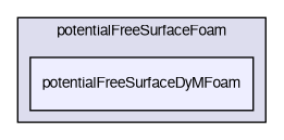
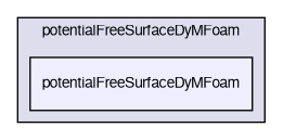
  digraph {
    compound=true
    n1 [fillcolor="#eeeeff" fontname=FreeSans fontsize=10 label=potentialFreeSurfaceDyMFoam pencolor=black shape=box style=filled]
    subgraph cluster_1 {
      bgcolor="#ddddee"
      fontname=FreeSans
      fontsize=10
-     label=potentialFreeSurfaceFoam
+     label=potentialFreeSurfaceDyMFoam
      pencolor=black
      n1
    }
  }
